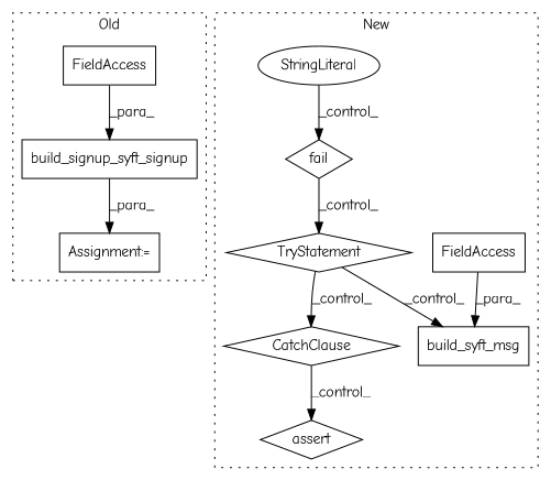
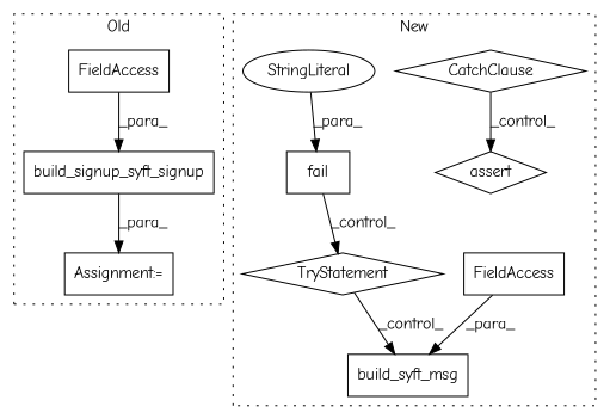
  digraph {
    fontname="Comic Neue"
    node [a=32 fontname="Comic Neue" l=11 shape=box]
    edge [fontname="Comic Neue"]
    n1 [l="22,1" label=build_signup_syft_signup s="7447,7507"]
    n2 [a=22 label=FieldAccess s=7496]
    n3 [a=7 l=1 label="Assignment:=" s=7446]
    n4 [a=12 l="11,2" label=CatchClause s="8894,8916" shape=diamond]
    n5 [a=6 l=7 label=assert s=8926 shape=diamond]
    n6 [a=54 l=4 label=TryStatement s=8747 shape=diamond]
-   n7 [l="5,1" label=fail s="8846,8884" shape=diamond]
+   n7 [l="5,1" label=fail s="8846,8884"]
    n8 [l="15,1" label=build_syft_msg s="8759,8830"]
    n9 [a=22 label=FieldAccess s=8819]
    n10 [a=45 l=33 label=StringLiteral s=8851 shape=ellipse]
    subgraph cluster_1 {
      label=Old
      style=dotted
      n1
      n2
      n3
    }
    subgraph cluster_2 {
      label=New
      style=dotted
      n4
      n5
      n6
      n7
      n8
      n9
      n10
    }
    n1 -> n3 [label=_para_]
    n2 -> n1 [label=_para_]
    n4 -> n5 [label=_control_]
-   n6 -> n4 [label=_control_]
    n6 -> n8 [label=_control_]
    n7 -> n6 [label=_control_]
    n9 -> n8 [label=_para_]
-   n10 -> n7 [label=_control_]
+   n10 -> n7 [label=_para_]
  }
